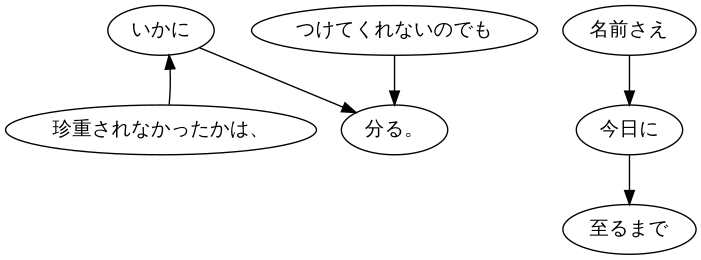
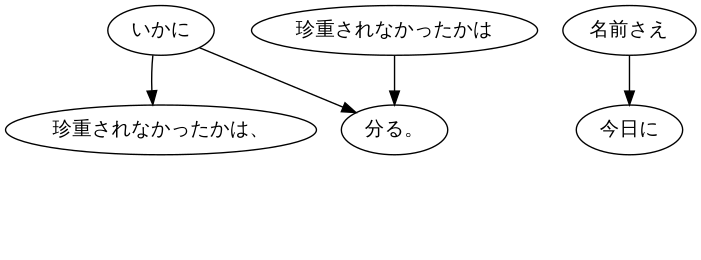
  digraph {
    n1 [label="いかに"]
    n2 [label="珍重されなかったかは、"]
    n3 [label="分る。"]
    n4 [label="今日に"]
-   n5 [label="至るまで"]
-   n6 [label="つけてくれないのでも"]
+   n6 [label="珍重されなかったかは"]
    n7 [label="名前さえ"]
-   n2 -> n1
+   n1 -> n2
    n1 -> n3
-   n4 -> n5
    n6 -> n3
    n7 -> n4
  }
